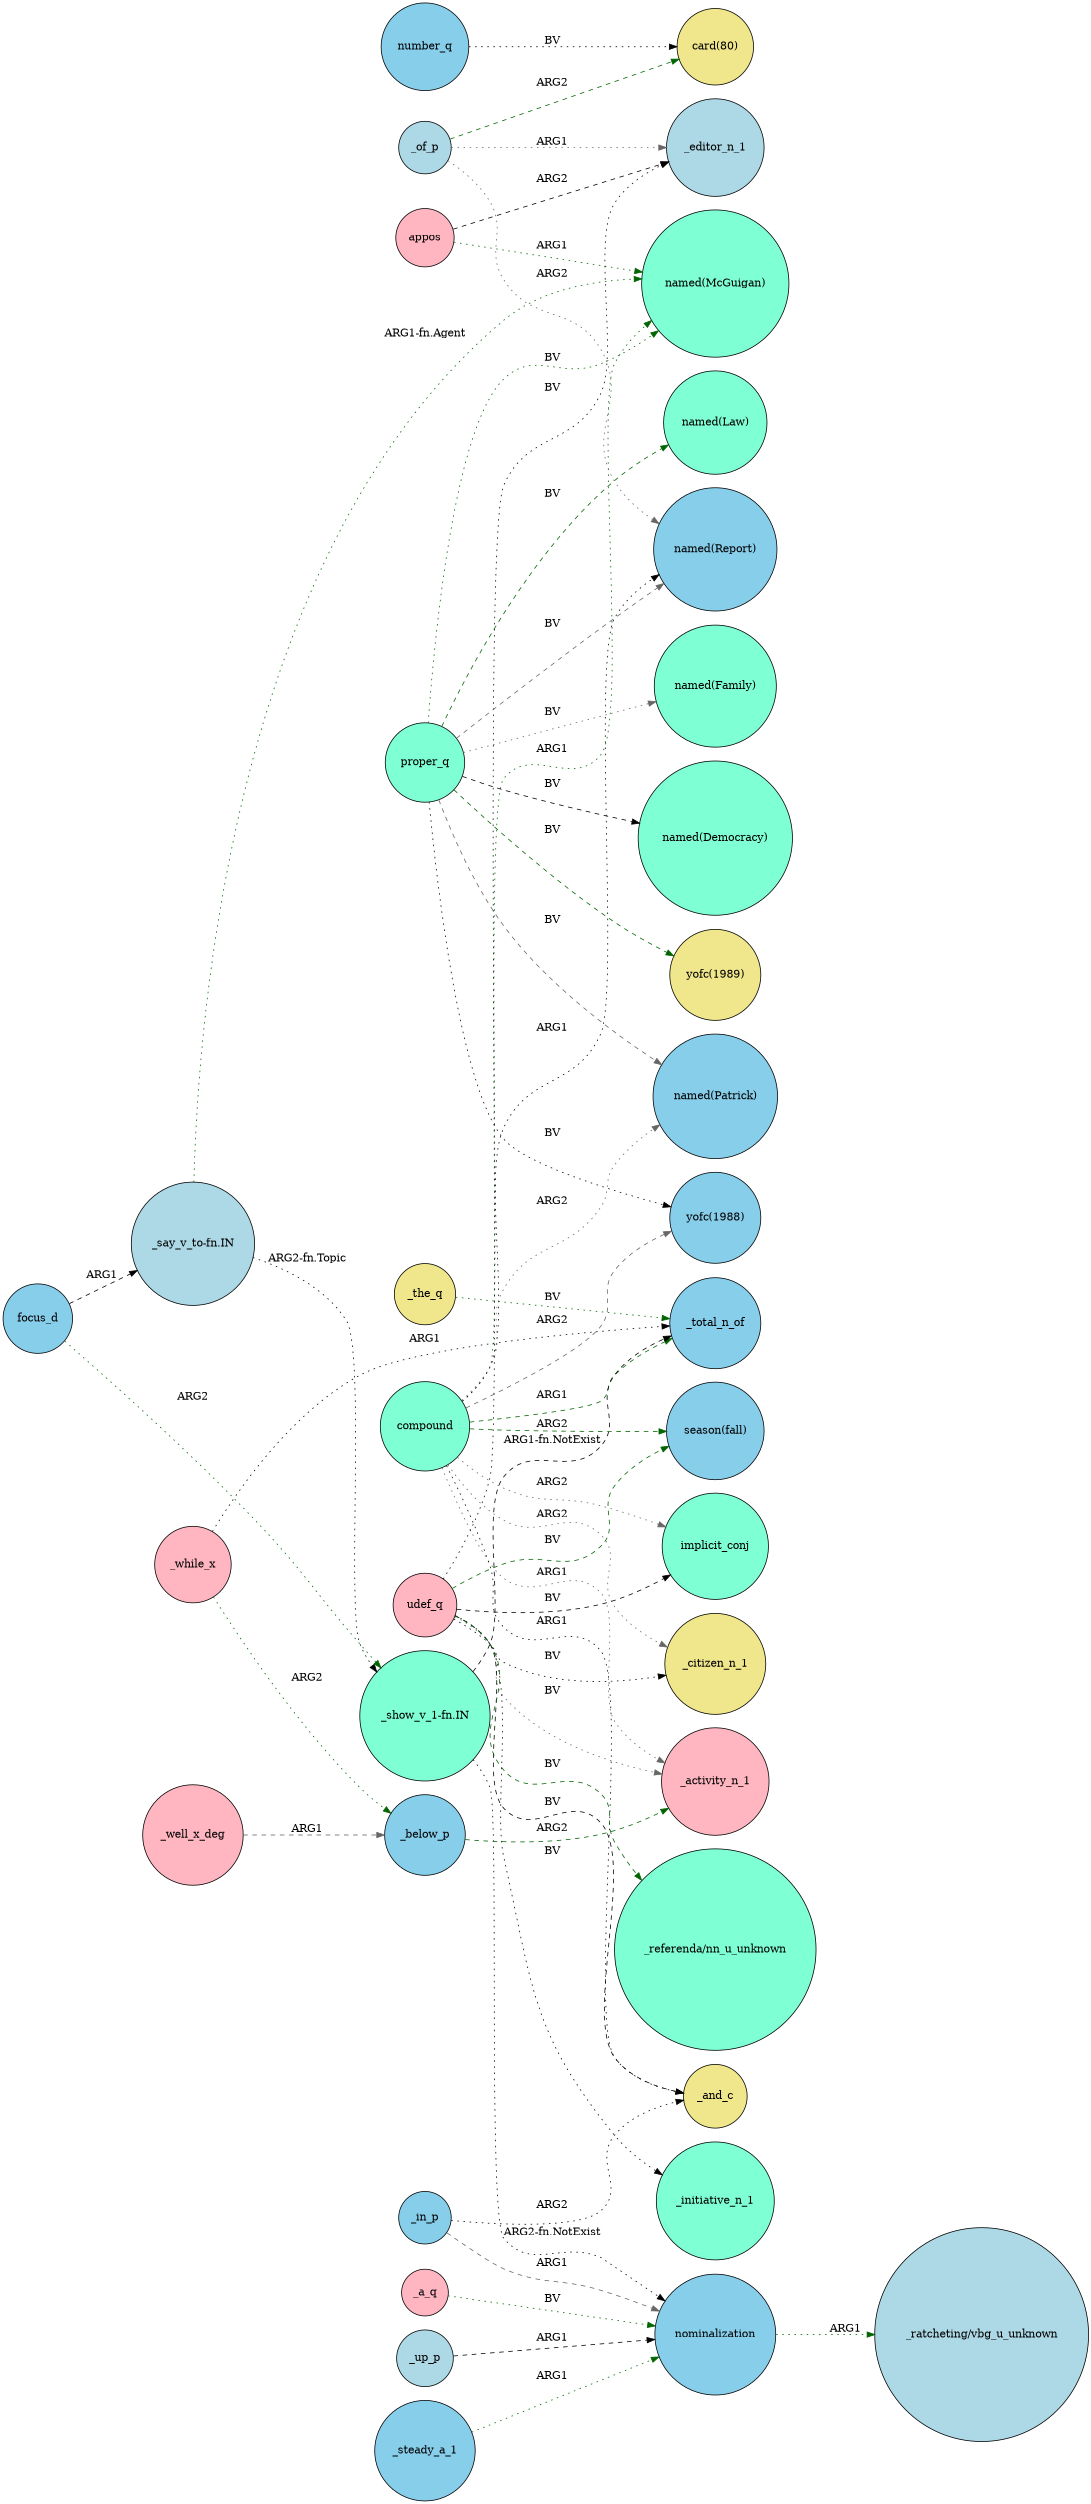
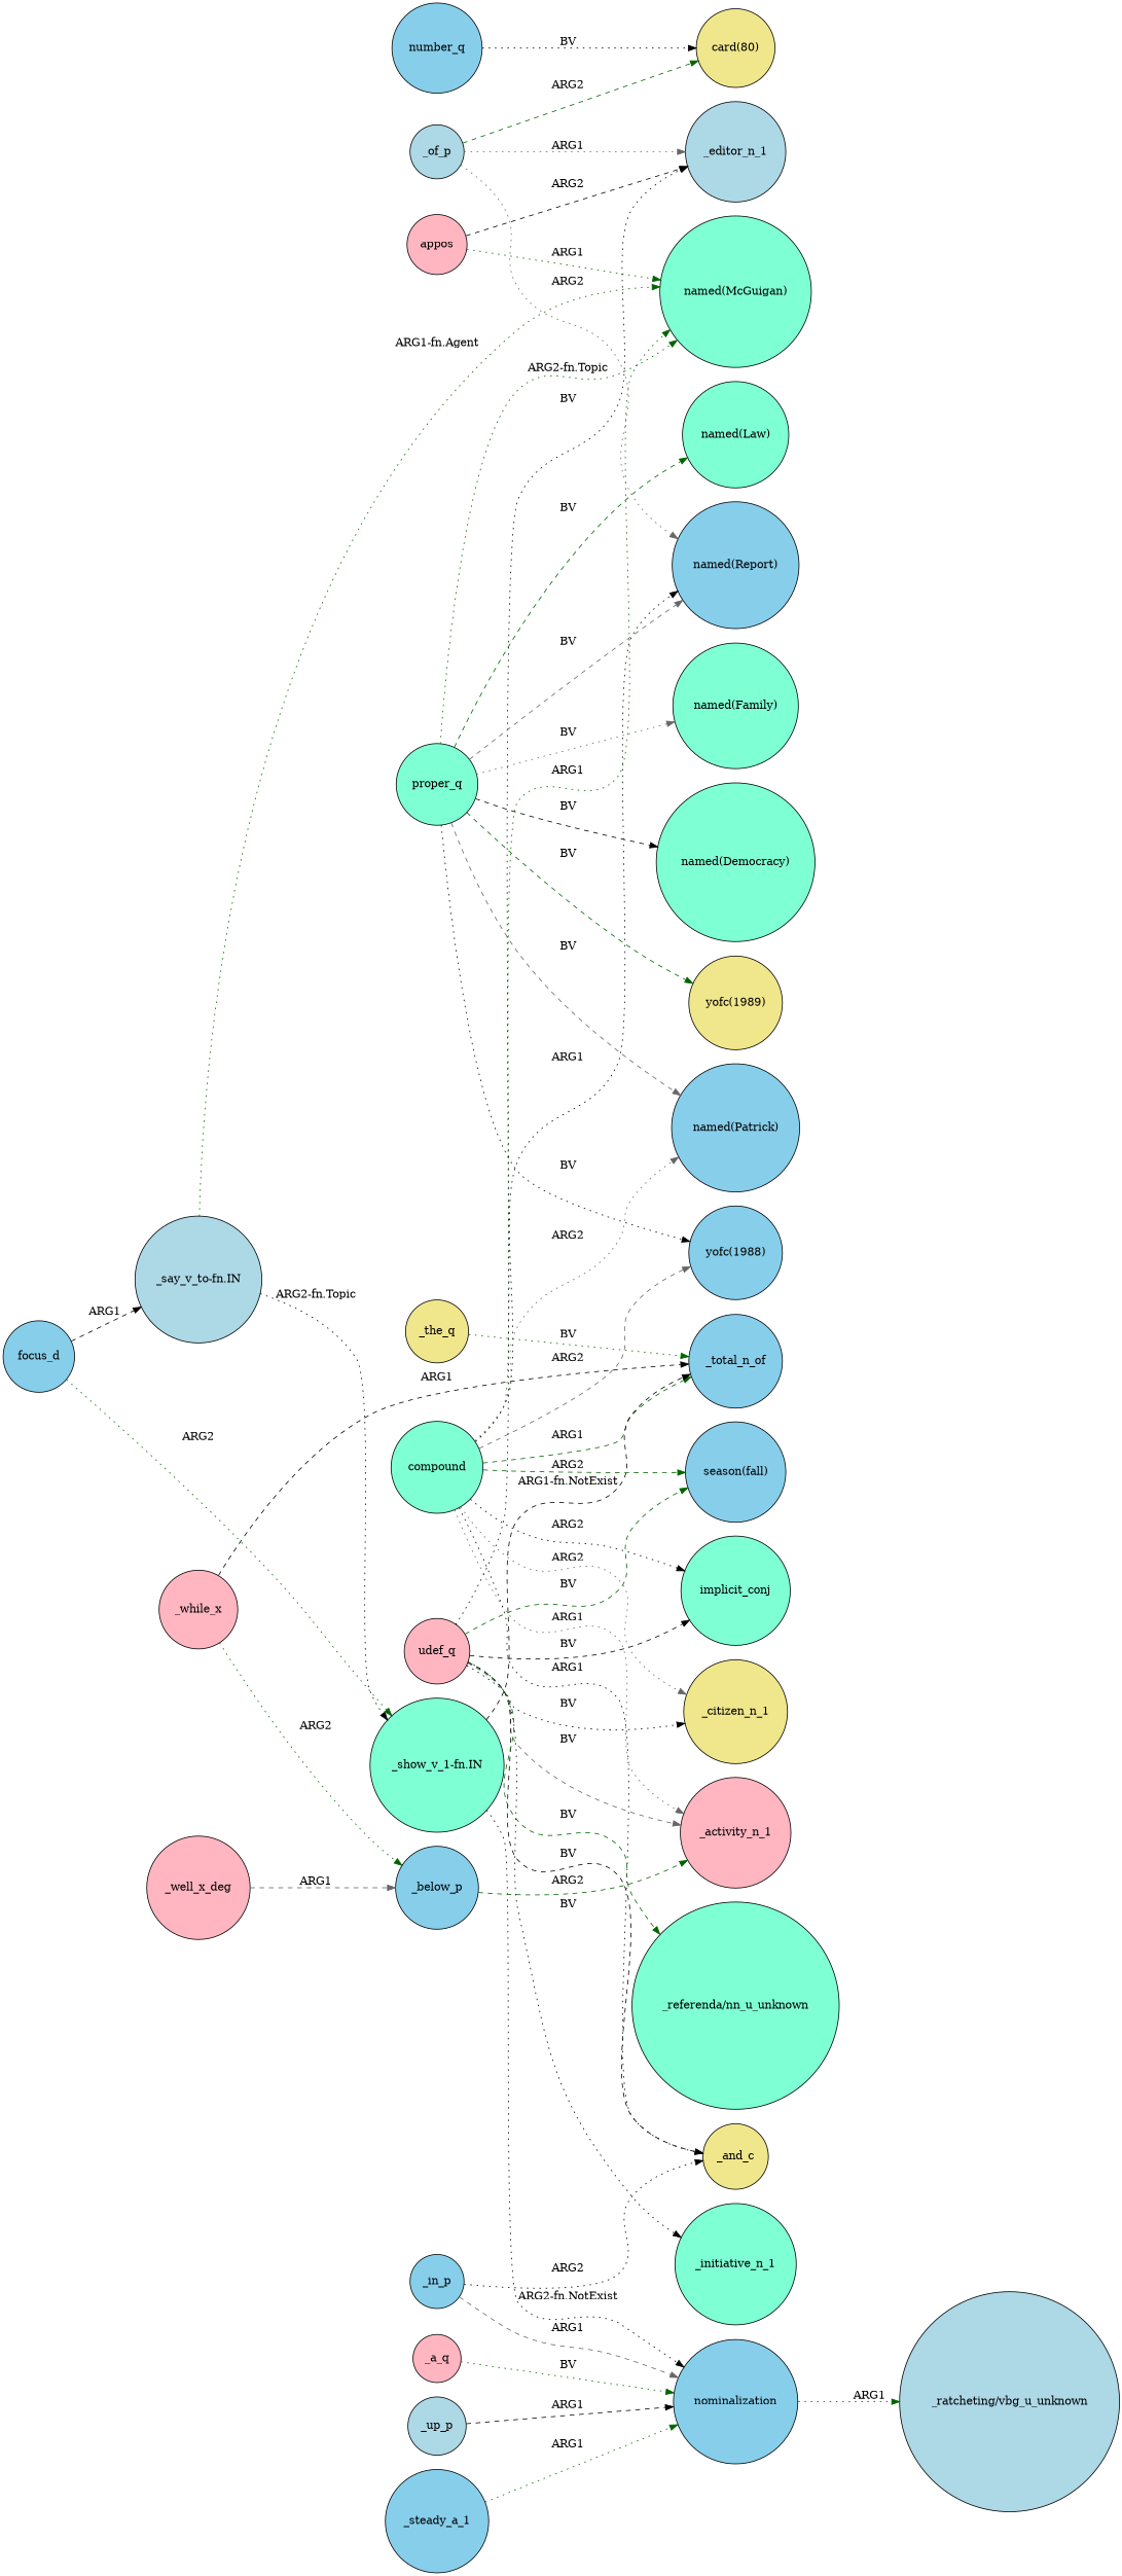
  digraph {
    rankdir=LR
    node [fillcolor=skyblue shape=circle style=filled]
    edge [color=black style=dotted]
    appos [fillcolor=lightpink]
    _editor_n_1 [fillcolor=lightblue]
    "named(McGuigan)" [fillcolor=aquamarine]
    compound [fillcolor=aquamarine]
    "named(Report)"
    implicit_conj [fillcolor=aquamarine]
    _activity_n_1 [fillcolor=lightpink]
    _total_n_of
    "season(fall)"
    "named(Patrick)"
    "yofc(1988)"
    _and_c [fillcolor=khaki]
    _citizen_n_1 [fillcolor=khaki]
    "yofc(1989)" [fillcolor=khaki]
    udef_q [fillcolor=lightpink]
    _initiative_n_1 [fillcolor=aquamarine]
    "_referenda/nn_u_unknown" [fillcolor=aquamarine]
    _steady_a_1
    nominalization
    "_ratcheting/vbg_u_unknown" [fillcolor=lightblue]
    "_show_v_1-fn.IN" [fillcolor=aquamarine]
    _of_p [fillcolor=lightblue]
    "card(80)" [fillcolor=khaki]
    _the_q [fillcolor=khaki]
    _while_x [fillcolor=lightpink]
    _below_p
    number_q
    proper_q [fillcolor=aquamarine]
    "named(Law)" [fillcolor=aquamarine]
    "named(Family)" [fillcolor=aquamarine]
    "named(Democracy)" [fillcolor=aquamarine]
    _a_q [fillcolor=lightpink]
    _up_p [fillcolor=lightblue]
    _in_p
    "_say_v_to-fn.IN" [fillcolor=lightblue]
    _well_x_deg [fillcolor=lightpink]
    focus_d
    appos -> _editor_n_1 [label=ARG2 style=dashed]
    appos -> "named(McGuigan)" [color=darkgreen label=ARG1]
    compound -> "named(McGuigan)" [color=darkgreen label=ARG1]
    compound -> "named(Report)" [label=ARG1]
-   compound -> implicit_conj [color=gray40 label=ARG2]
+   compound -> implicit_conj [label=ARG2]
    compound -> _activity_n_1 [color=gray40 label=ARG1]
    compound -> _total_n_of [color=darkgreen label=ARG1 style=dashed]
    compound -> "season(fall)" [color=darkgreen label=ARG2 style=dashed]
    compound -> "named(Patrick)" [color=gray40 label=ARG2]
    compound -> "yofc(1988)" [color=gray40 label=ARG2 style=dashed]
    compound -> _and_c [label=ARG1]
    compound -> _citizen_n_1 [color=gray40 label=ARG2]
    udef_q -> _editor_n_1 [label=BV]
    udef_q -> implicit_conj [label=BV style=dashed]
-   udef_q -> _activity_n_1 [color=gray40 label=BV]
+   udef_q -> _activity_n_1 [color=gray40 label=BV style=dashed]
    udef_q -> "season(fall)" [color=darkgreen label=BV style=dashed]
    udef_q -> _and_c [label=BV style=dashed]
    udef_q -> _citizen_n_1 [label=BV]
    udef_q -> _initiative_n_1 [label=BV]
    udef_q -> "_referenda/nn_u_unknown" [color=darkgreen label=BV style=dashed]
    _steady_a_1 -> nominalization [color=darkgreen label=ARG1]
    nominalization -> "_ratcheting/vbg_u_unknown" [color=darkgreen label=ARG1]
    "_show_v_1-fn.IN" -> _total_n_of [label="ARG1-fn.NotExist" style=dashed]
    "_show_v_1-fn.IN" -> nominalization [label="ARG2-fn.NotExist"]
    _of_p -> _editor_n_1 [color=gray40 label=ARG1]
    _of_p -> "named(Report)" [color=gray40 label=ARG2]
    _of_p -> "card(80)" [color=darkgreen label=ARG2 style=dashed]
    _the_q -> _total_n_of [color=darkgreen label=BV]
-   _while_x -> _total_n_of [label=ARG1]
+   _while_x -> _total_n_of [label=ARG1 style=dashed]
    _while_x -> _below_p [color=darkgreen label=ARG2]
    _below_p -> _activity_n_1 [color=darkgreen label=ARG2 style=dashed]
    number_q -> "card(80)" [label=BV]
-   proper_q -> "named(McGuigan)" [color=darkgreen label=BV]
+   proper_q -> "named(McGuigan)" [color=darkgreen label="ARG2-fn.Topic"]
    proper_q -> "named(Report)" [color=gray40 label=BV style=dashed]
    proper_q -> "named(Patrick)" [color=gray40 label=BV style=dashed]
    proper_q -> "yofc(1988)" [label=BV]
    proper_q -> "yofc(1989)" [color=darkgreen label=BV style=dashed]
    proper_q -> "named(Law)" [color=darkgreen label=BV style=dashed]
    proper_q -> "named(Family)" [color=gray40 label=BV]
    proper_q -> "named(Democracy)" [label=BV style=dashed]
    _a_q -> nominalization [color=darkgreen label=BV]
    _up_p -> nominalization [label=ARG1 style=dashed]
    _in_p -> _and_c [label=ARG2]
    _in_p -> nominalization [color=gray40 label=ARG1 style=dashed]
    "_say_v_to-fn.IN" -> "named(McGuigan)" [color=darkgreen label="ARG1-fn.Agent"]
    "_say_v_to-fn.IN" -> "_show_v_1-fn.IN" [label="ARG2-fn.Topic"]
    _well_x_deg -> _below_p [color=gray40 label=ARG1 style=dashed]
    focus_d -> "_show_v_1-fn.IN" [color=darkgreen label=ARG2]
    focus_d -> "_say_v_to-fn.IN" [label=ARG1 style=dashed]
  }
